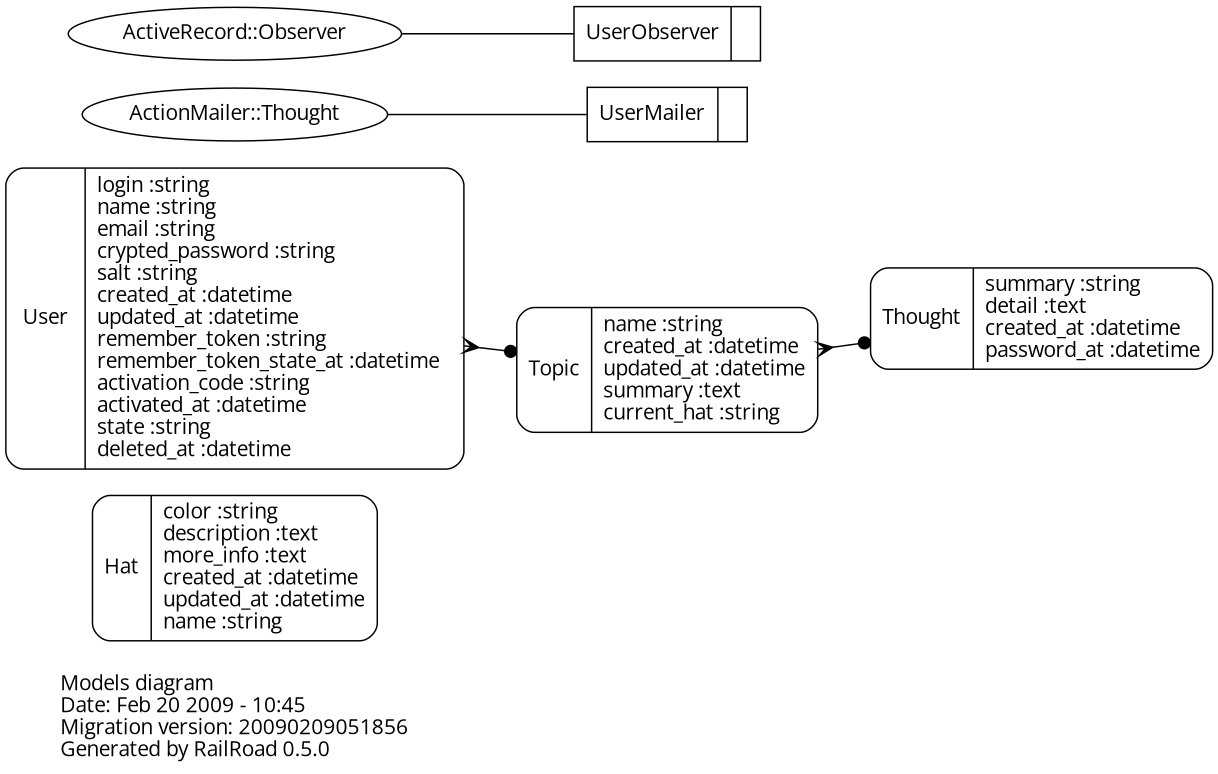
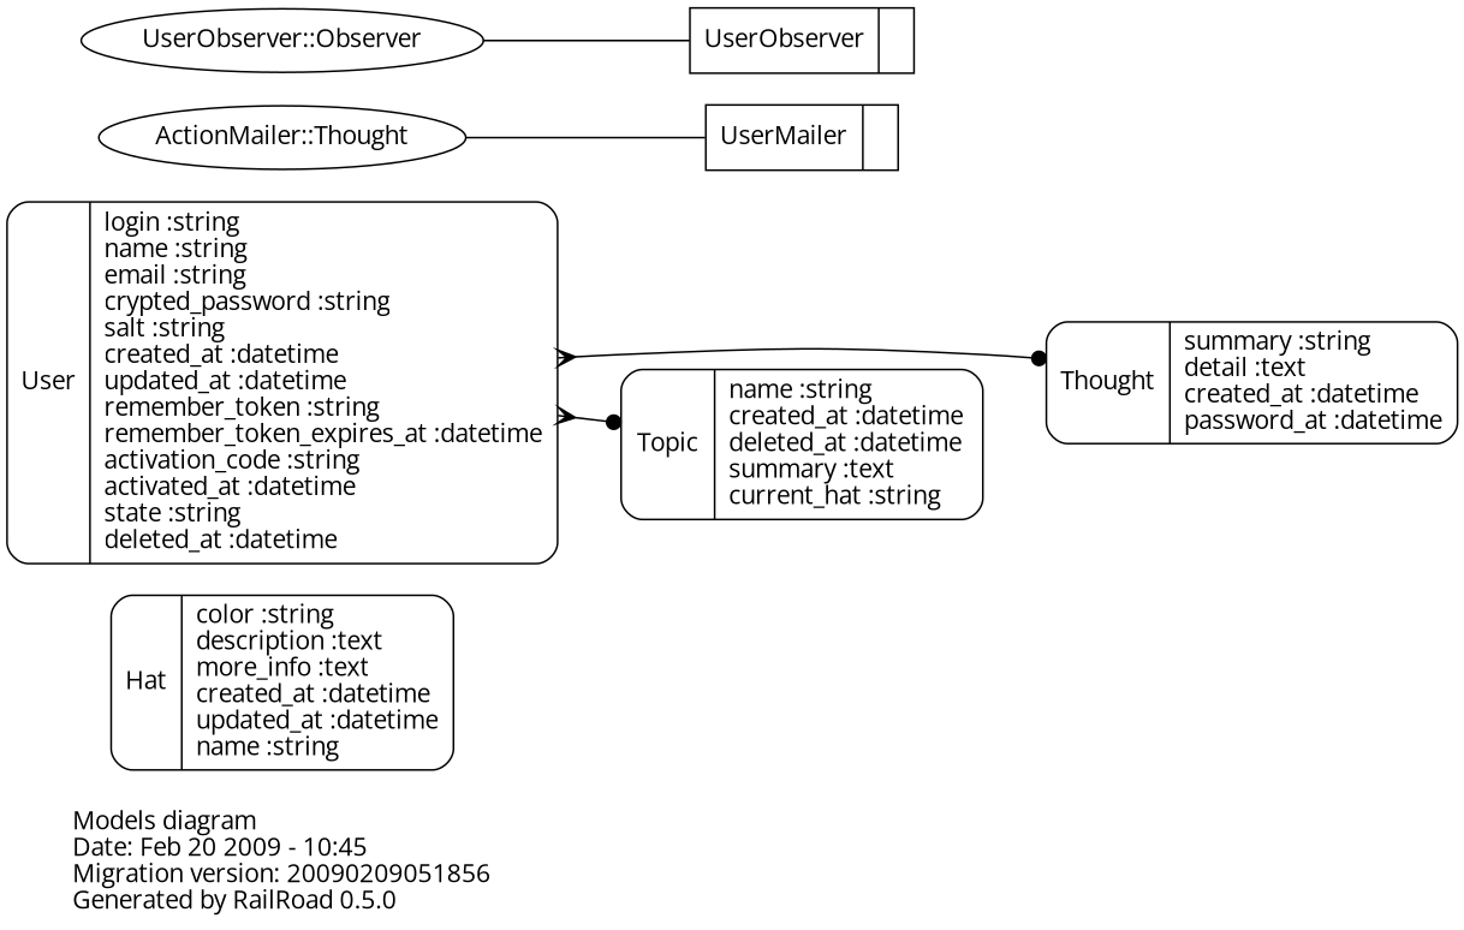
  digraph {
    fontname="Open Sans"
    rankdir=LR
    splines=true
    node [fontname="Open Sans" shape=Mrecord]
    edge [arrowhead=dot arrowtail=crow fontname="Open Sans"]
    n1 [fontsize=14 label="Models diagram\lDate: Feb 20 2009 - 10:45\lMigration version: 20090209051856\lGenerated by RailRoad 0.5.0\l" shape=plaintext]
    n2 [label="{Hat|color :string\ldescription :text\lmore_info :text\lcreated_at :datetime\lupdated_at :datetime\lname :string\l}"]
    n3 [label="{Thought|summary :string\ldetail :text\lcreated_at :datetime\lpassword_at :datetime\l}"]
-   n4 [label="{Topic|name :string\lcreated_at :datetime\lupdated_at :datetime\lsummary :text\lcurrent_hat :string\l}"]
-   n5 [label="{User|login :string\lname :string\lemail :string\lcrypted_password :string\lsalt :string\lcreated_at :datetime\lupdated_at :datetime\lremember_token :string\lremember_token_state_at :datetime\lactivation_code :string\lactivated_at :datetime\lstate :string\ldeleted_at :datetime\l}"]
+   n4 [label="{Topic|name :string\lcreated_at :datetime\ldeleted_at :datetime\lsummary :text\lcurrent_hat :string\l}"]
+   n5 [label="{User|login :string\lname :string\lemail :string\lcrypted_password :string\lsalt :string\lcreated_at :datetime\lupdated_at :datetime\lremember_token :string\lremember_token_expires_at :datetime\lactivation_code :string\lactivated_at :datetime\lstate :string\ldeleted_at :datetime\l}"]
    n6 [label="{UserMailer|}" shape=record]
    n7 [label="{UserObserver|}" shape=record]
    n8 [label="ActionMailer::Thought" shape=""]
-   "ActiveRecord::Observer" [shape=""]
-   n4 -> n3 [dir=both]
+   "ActiveRecord::Observer" [label="UserObserver::Observer" shape=""]
+   n5 -> n3 [dir=both]
    n5 -> n4 [dir=both]
    n8 -> n6 [arrowhead=none arrowtail=onormal]
    "ActiveRecord::Observer" -> n7 [arrowhead=none arrowtail=onormal]
  }
